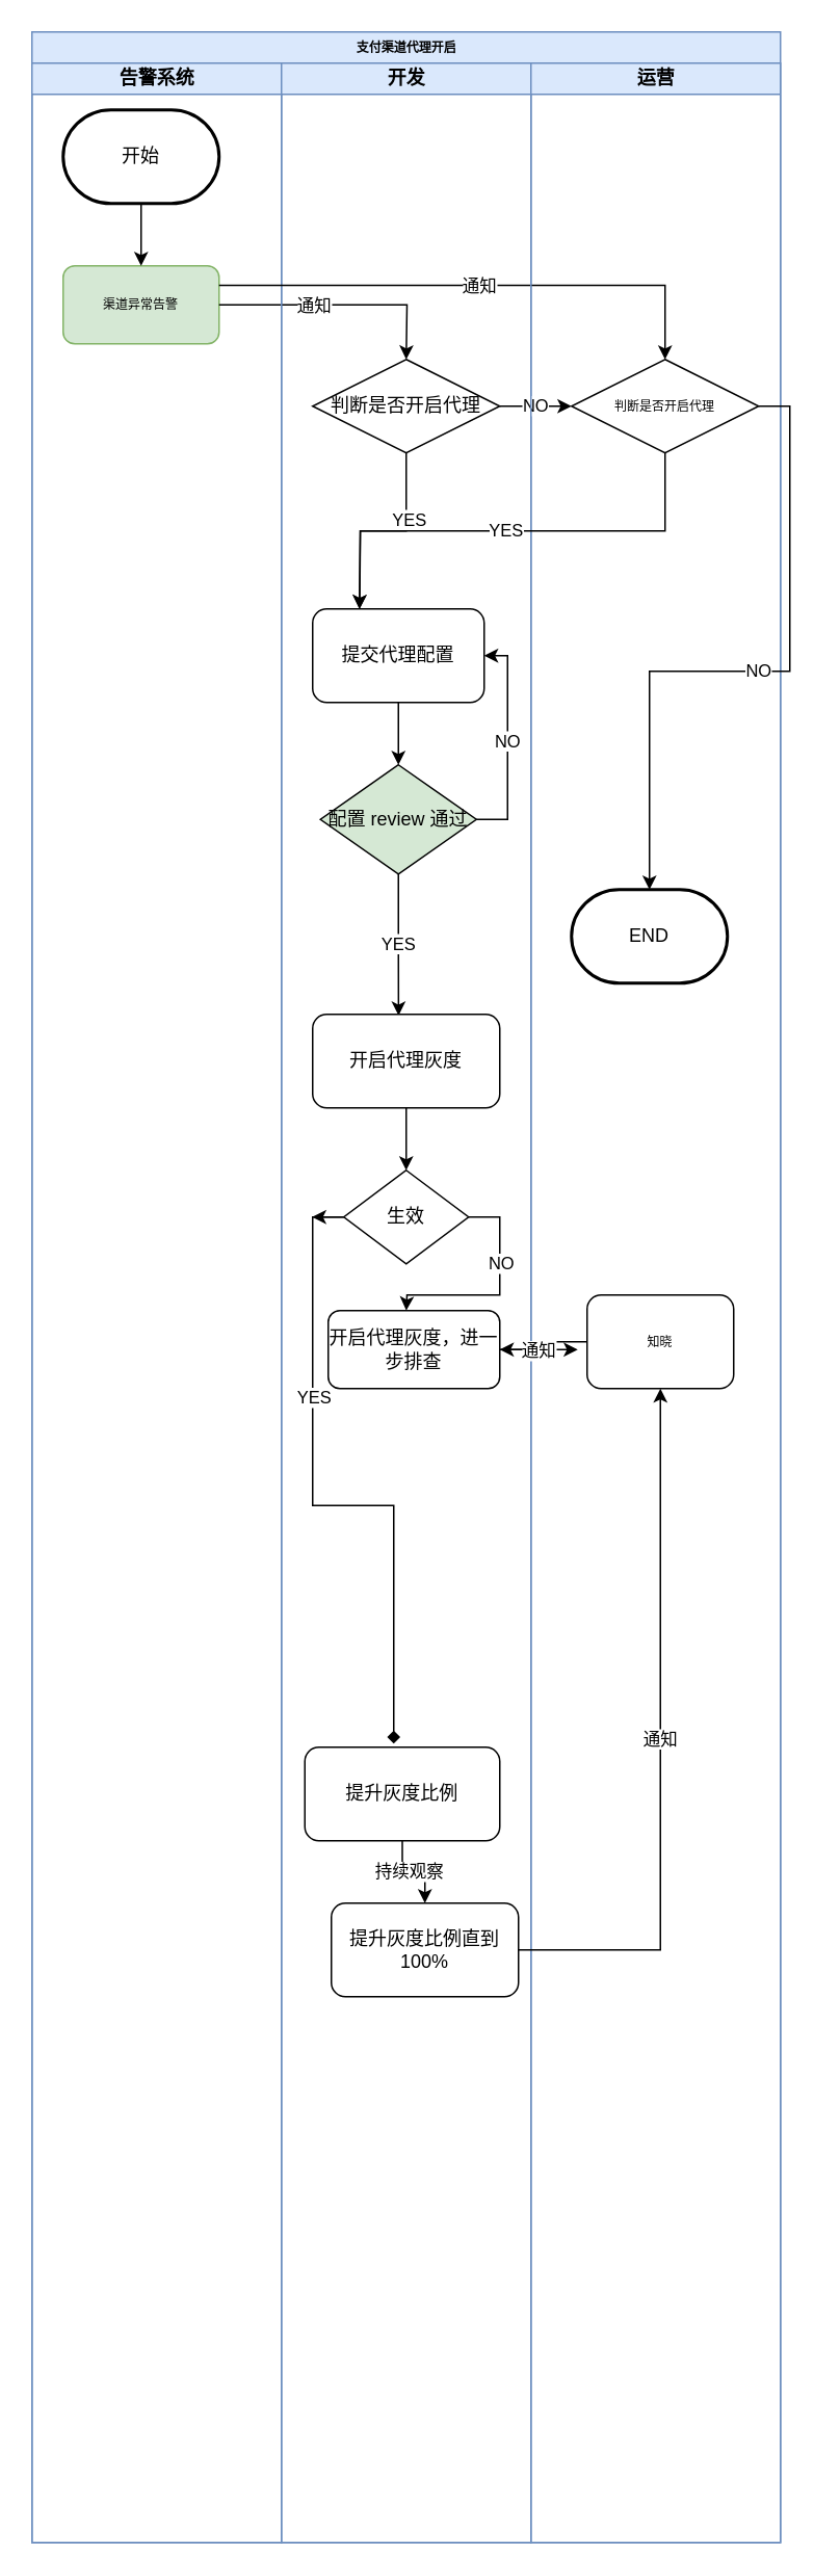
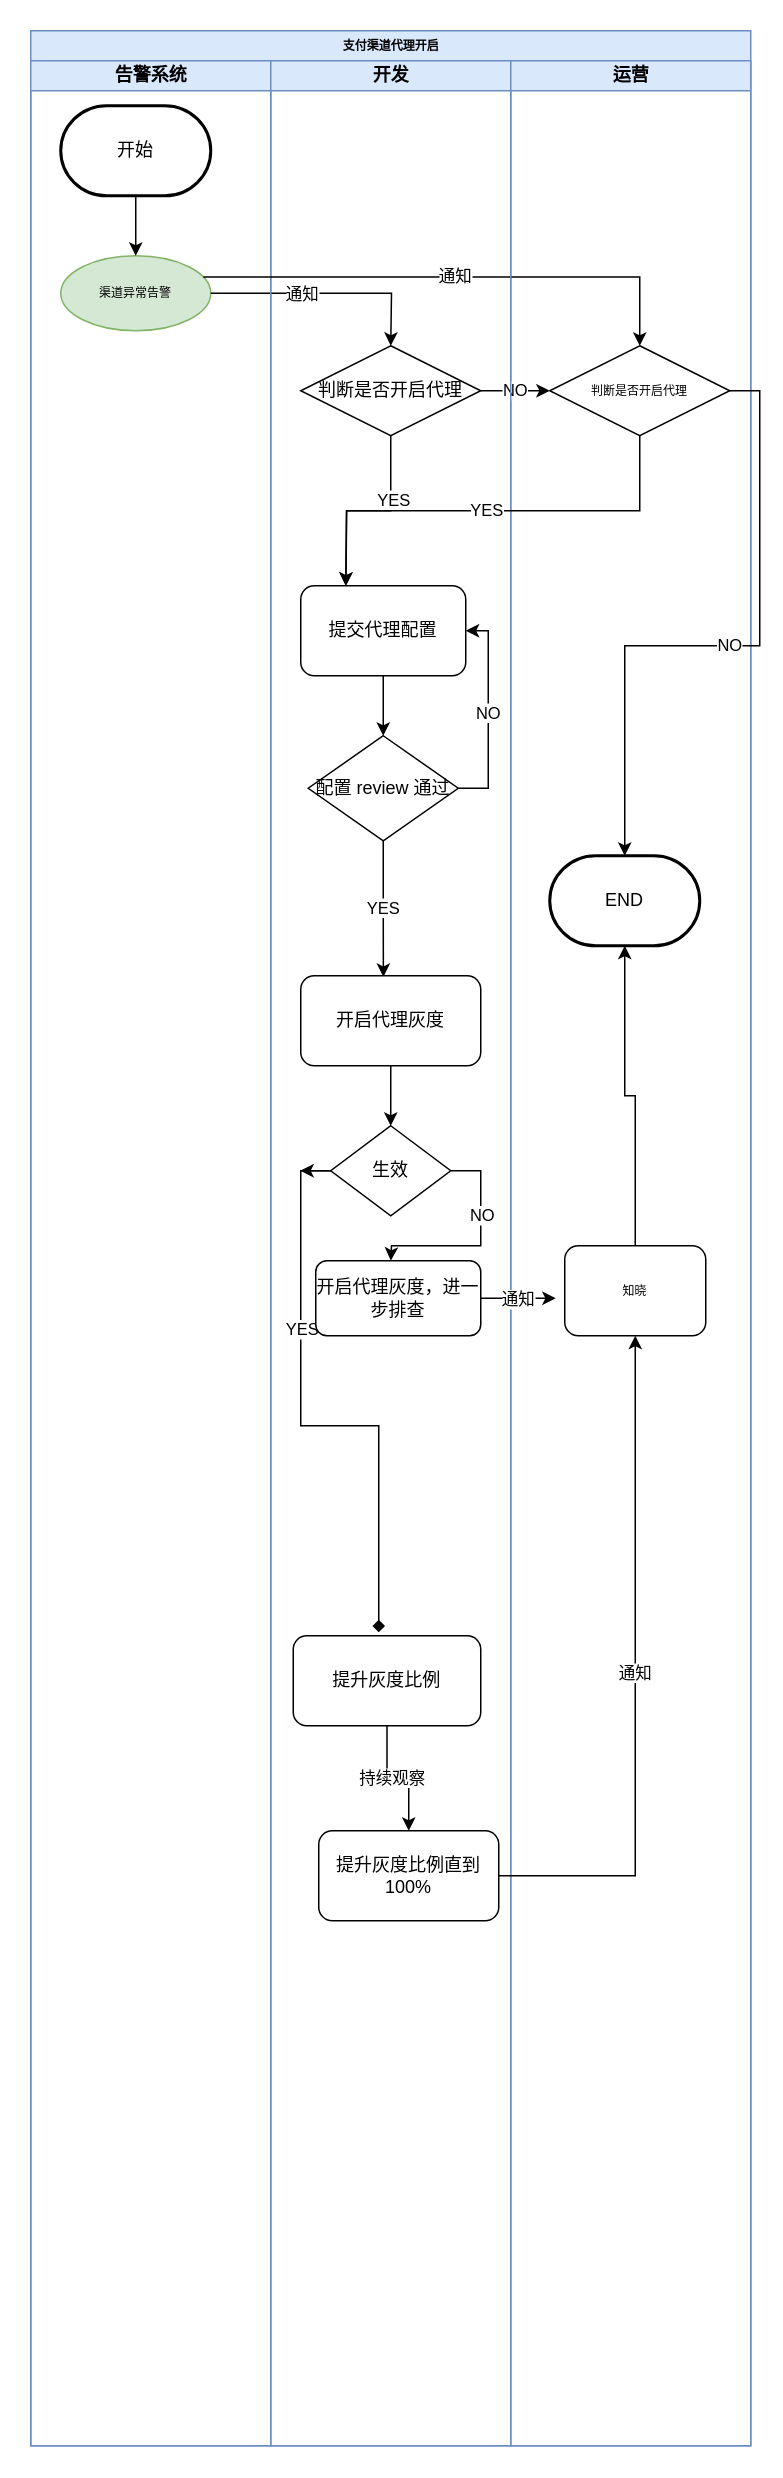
  <mxCell id="0" />
  <mxCell id="1" parent="0" />
  <mxCell id="2" value="&lt;span style=&quot;font-size: 8px;&quot;&gt;支付渠道代理开启&lt;/span&gt;" style="swimlane;html=1;childLayout=stackLayout;startSize=20;rounded=0;shadow=0;labelBackgroundColor=none;strokeWidth=1;fontFamily=Verdana;fontSize=8;align=center;fillColor=#dae8fc;strokeColor=#6c8ebf;" parent="1" vertex="1"><mxGeometry x="20" y="20" width="480" height="1610" as="geometry" /></mxCell>
  <mxCell id="3" value="告警系统" style="swimlane;html=1;startSize=20;fillColor=#dae8fc;strokeColor=#6c8ebf;" parent="2" vertex="1"><mxGeometry y="20" width="160" height="1590" as="geometry" /></mxCell>
- <mxCell id="4" value="渠道异常告警" style="rounded=1;whiteSpace=wrap;html=1;shadow=0;labelBackgroundColor=none;strokeWidth=1;fontFamily=Verdana;fontSize=8;align=center;fillColor=#d5e8d4;strokeColor=#82b366;" parent="3" vertex="1"><mxGeometry x="20" y="130" width="100" height="50" as="geometry" /></mxCell>
+ <mxCell id="4" value="渠道异常告警" style="ellipse;whiteSpace=wrap;html=1;shadow=0;labelBackgroundColor=none;strokeWidth=1;fontFamily=Verdana;fontSize=8;align=center;fillColor=#d5e8d4;strokeColor=#82b366;" parent="3" vertex="1"><mxGeometry x="20" y="130" width="100" height="50" as="geometry" /></mxCell>
  <mxCell id="5" style="edgeStyle=orthogonalEdgeStyle;rounded=0;orthogonalLoop=1;jettySize=auto;html=1;entryX=0.5;entryY=0;entryDx=0;entryDy=0;shadow=0;" edge="1" parent="3" source="6" target="4"><mxGeometry relative="1" as="geometry" /></mxCell>
  <mxCell id="6" value="开始" style="strokeWidth=2;html=1;shape=mxgraph.flowchart.terminator;whiteSpace=wrap;" vertex="1" parent="3"><mxGeometry x="20" y="30" width="100" height="60" as="geometry" /></mxCell>
  <mxCell id="7" style="edgeStyle=orthogonalEdgeStyle;rounded=0;orthogonalLoop=1;jettySize=auto;html=1;exitX=1;exitY=0.5;exitDx=0;exitDy=0;shadow=0;" edge="1" parent="2" source="4"><mxGeometry relative="1" as="geometry"><mxPoint x="240" y="210" as="targetPoint" /></mxGeometry></mxCell>
  <mxCell id="8" value="通知" style="edgeLabel;html=1;align=center;verticalAlign=middle;resizable=0;points=[];" vertex="1" connectable="0" parent="7"><mxGeometry x="-0.226" relative="1" as="geometry"><mxPoint as="offset" /></mxGeometry></mxCell>
  <mxCell id="9" value="开发" style="swimlane;html=1;startSize=20;fillColor=#dae8fc;strokeColor=#6c8ebf;" parent="2" vertex="1"><mxGeometry x="160" y="20" width="160" height="1590" as="geometry" /></mxCell>
  <mxCell id="10" value="判断是否开启代理" style="rhombus;whiteSpace=wrap;html=1;" vertex="1" parent="9"><mxGeometry x="20" y="190" width="120" height="60" as="geometry" /></mxCell>
  <mxCell id="11" style="edgeStyle=orthogonalEdgeStyle;rounded=0;orthogonalLoop=1;jettySize=auto;html=1;exitX=0.5;exitY=1;exitDx=0;exitDy=0;entryX=0.5;entryY=0;entryDx=0;entryDy=0;shadow=0;" edge="1" parent="9" source="12" target="15"><mxGeometry relative="1" as="geometry" /></mxCell>
  <mxCell id="12" value="提交代理配置" style="rounded=1;whiteSpace=wrap;html=1;" vertex="1" parent="9"><mxGeometry x="20" y="350" width="110" height="60" as="geometry" /></mxCell>
  <mxCell id="13" value="NO" style="edgeStyle=orthogonalEdgeStyle;rounded=0;orthogonalLoop=1;jettySize=auto;html=1;exitX=1;exitY=0.5;exitDx=0;exitDy=0;entryX=1;entryY=0.5;entryDx=0;entryDy=0;shadow=0;" edge="1" parent="9" source="15" target="12"><mxGeometry relative="1" as="geometry" /></mxCell>
  <mxCell id="14" value="YES" style="edgeStyle=orthogonalEdgeStyle;rounded=0;orthogonalLoop=1;jettySize=auto;html=1;exitX=0.5;exitY=1;exitDx=0;exitDy=0;entryX=0.459;entryY=0.013;entryDx=0;entryDy=0;entryPerimeter=0;shadow=0;" edge="1" parent="9" source="15" target="17"><mxGeometry relative="1" as="geometry" /></mxCell>
- <mxCell id="15" value="配置 review 通过" style="rhombus;whiteSpace=wrap;html=1;fillColor=#d5e8d4;" vertex="1" parent="9"><mxGeometry x="25" y="450" width="100" height="70" as="geometry" /></mxCell>
+ <mxCell id="15" value="配置 review 通过" style="rhombus;whiteSpace=wrap;html=1;" vertex="1" parent="9"><mxGeometry x="25" y="450" width="100" height="70" as="geometry" /></mxCell>
  <mxCell id="16" style="edgeStyle=orthogonalEdgeStyle;rounded=0;orthogonalLoop=1;jettySize=auto;html=1;entryX=0.5;entryY=0;entryDx=0;entryDy=0;shadow=0;" edge="1" parent="9" source="17" target="20"><mxGeometry relative="1" as="geometry" /></mxCell>
  <mxCell id="17" value="开启代理灰度" style="rounded=1;whiteSpace=wrap;html=1;" vertex="1" parent="9"><mxGeometry x="20" y="610" width="120" height="60" as="geometry" /></mxCell>
  <mxCell id="18" style="edgeStyle=orthogonalEdgeStyle;rounded=0;orthogonalLoop=1;jettySize=auto;html=1;exitX=0;exitY=0.5;exitDx=0;exitDy=0;shadow=0;entryX=0.456;entryY=-0.038;entryDx=0;entryDy=0;entryPerimeter=0;endArrow=diamond;" edge="1" parent="9" source="20" target="23"><mxGeometry relative="1" as="geometry"><mxPoint x="70" y="880" as="targetPoint" /></mxGeometry></mxCell>
  <mxCell id="19" value="YES" style="edgeLabel;html=1;align=center;verticalAlign=middle;resizable=0;points=[];" vertex="1" connectable="0" parent="18"><mxGeometry x="-0.339" relative="1" as="geometry"><mxPoint as="offset" /></mxGeometry></mxCell>
  <mxCell id="20" value="生效" style="rhombus;whiteSpace=wrap;html=1;" vertex="1" parent="9"><mxGeometry x="40" y="710" width="80" height="60" as="geometry" /></mxCell>
  <mxCell id="21" style="edgeStyle=orthogonalEdgeStyle;rounded=0;orthogonalLoop=1;jettySize=auto;html=1;exitX=0.5;exitY=1;exitDx=0;exitDy=0;shadow=0;" edge="1" parent="9" source="23" target="25"><mxGeometry relative="1" as="geometry" /></mxCell>
  <mxCell id="22" value="持续观察" style="edgeLabel;html=1;align=center;verticalAlign=middle;resizable=0;points=[];" vertex="1" connectable="0" parent="21"><mxGeometry x="-0.101" y="1" relative="1" as="geometry"><mxPoint as="offset" /></mxGeometry></mxCell>
- <mxCell id="23" value="提升灰度比例" style="rounded=1;whiteSpace=wrap;html=1;" vertex="1" parent="9"><mxGeometry x="15" y="1080" width="125" height="60" as="geometry" /></mxCell>
+ <mxCell id="23" value="提升灰度比例" style="rounded=1;whiteSpace=wrap;html=1;" vertex="1" parent="9"><mxGeometry x="15" y="1050" width="125" height="60" as="geometry" /></mxCell>
  <mxCell id="24" value="开启代理灰度，进一步排查" style="rounded=1;whiteSpace=wrap;html=1;" vertex="1" parent="9"><mxGeometry x="30" y="800" width="110" height="50" as="geometry" /></mxCell>
  <mxCell id="25" value="提升灰度比例直到100%" style="rounded=1;whiteSpace=wrap;html=1;" vertex="1" parent="9"><mxGeometry x="32" y="1180" width="120" height="60" as="geometry" /></mxCell>
  <mxCell id="26" value="NO" style="edgeStyle=orthogonalEdgeStyle;rounded=0;orthogonalLoop=1;jettySize=auto;html=1;exitX=1;exitY=0.5;exitDx=0;exitDy=0;entryX=0;entryY=0.5;entryDx=0;entryDy=0;shadow=0;" edge="1" parent="2" source="10" target="32"><mxGeometry relative="1" as="geometry" /></mxCell>
  <mxCell id="27" value="通知" style="edgeStyle=orthogonalEdgeStyle;rounded=0;orthogonalLoop=1;jettySize=auto;html=1;exitX=1;exitY=0.25;exitDx=0;exitDy=0;entryX=0.5;entryY=0;entryDx=0;entryDy=0;shadow=0;" edge="1" parent="2" source="4" target="32"><mxGeometry relative="1" as="geometry" /></mxCell>
  <mxCell id="28" style="edgeStyle=orthogonalEdgeStyle;rounded=0;orthogonalLoop=1;jettySize=auto;html=1;exitX=1;exitY=0.5;exitDx=0;exitDy=0;shadow=0;" edge="1" parent="2" source="20"><mxGeometry relative="1" as="geometry"><mxPoint x="240" y="820" as="targetPoint" /></mxGeometry></mxCell>
  <mxCell id="29" value="NO" style="edgeLabel;html=1;align=center;verticalAlign=middle;resizable=0;points=[];" vertex="1" connectable="0" parent="28"><mxGeometry x="-0.219" y="2" relative="1" as="geometry"><mxPoint x="-2" y="-5" as="offset" /></mxGeometry></mxCell>
  <mxCell id="30" value="运营" style="swimlane;html=1;startSize=20;fillColor=#dae8fc;strokeColor=#6c8ebf;" vertex="1" parent="2"><mxGeometry x="320" y="20" width="160" height="1590" as="geometry" /></mxCell>
  <mxCell id="31" value="NO" style="edgeStyle=orthogonalEdgeStyle;rounded=0;orthogonalLoop=1;jettySize=auto;html=1;exitX=1;exitY=0.5;exitDx=0;exitDy=0;shadow=0;" edge="1" parent="30" source="32" target="35"><mxGeometry relative="1" as="geometry" /></mxCell>
  <mxCell id="32" value="判断是否开启代理" style="rhombus;whiteSpace=wrap;html=1;shadow=0;fontFamily=Verdana;fontSize=8;fontColor=default;align=center;strokeColor=default;strokeWidth=1;fillColor=default;" vertex="1" parent="30"><mxGeometry x="26" y="190" width="120" height="60" as="geometry" /></mxCell>
- <mxCell id="33" style="edgeStyle=orthogonalEdgeStyle;rounded=0;orthogonalLoop=1;jettySize=auto;html=1;shadow=0;" edge="1" parent="30" source="34" target="24"><mxGeometry relative="1" as="geometry" /></mxCell>
+ <mxCell id="33" style="edgeStyle=orthogonalEdgeStyle;rounded=0;orthogonalLoop=1;jettySize=auto;html=1;entryX=0.5;entryY=1;entryDx=0;entryDy=0;entryPerimeter=0;shadow=0;" edge="1" parent="30" source="34" target="35"><mxGeometry relative="1" as="geometry" /></mxCell>
  <mxCell id="34" value="知晓" style="rounded=1;whiteSpace=wrap;html=1;shadow=0;labelBackgroundColor=none;strokeWidth=1;fontFamily=Verdana;fontSize=8;align=center;" vertex="1" parent="30"><mxGeometry x="36" y="790" width="94" height="60" as="geometry" /></mxCell>
  <mxCell id="35" value="END" style="strokeWidth=2;html=1;shape=mxgraph.flowchart.terminator;whiteSpace=wrap;" vertex="1" parent="30"><mxGeometry x="26" y="530" width="100" height="60" as="geometry" /></mxCell>
  <mxCell id="36" value="通知" style="edgeStyle=orthogonalEdgeStyle;rounded=0;orthogonalLoop=1;jettySize=auto;html=1;exitX=1;exitY=0.5;exitDx=0;exitDy=0;entryX=0.5;entryY=1;entryDx=0;entryDy=0;shadow=0;" edge="1" parent="2" source="25" target="34"><mxGeometry relative="1" as="geometry" /></mxCell>
  <mxCell id="37" style="edgeStyle=orthogonalEdgeStyle;rounded=0;orthogonalLoop=1;jettySize=auto;html=1;exitX=0.5;exitY=1;exitDx=0;exitDy=0;shadow=0;" edge="1" parent="1" source="10"><mxGeometry relative="1" as="geometry"><mxPoint x="230.13" y="390" as="targetPoint" /></mxGeometry></mxCell>
  <mxCell id="38" value="YES" style="edgeLabel;html=1;align=center;verticalAlign=middle;resizable=0;points=[];" vertex="1" connectable="0" parent="37"><mxGeometry x="-0.345" y="1" relative="1" as="geometry"><mxPoint as="offset" /></mxGeometry></mxCell>
  <mxCell id="39" style="edgeStyle=orthogonalEdgeStyle;rounded=0;orthogonalLoop=1;jettySize=auto;html=1;exitX=0.5;exitY=1;exitDx=0;exitDy=0;shadow=0;" edge="1" parent="1" source="32"><mxGeometry relative="1" as="geometry"><mxPoint x="230" y="390" as="targetPoint" /></mxGeometry></mxCell>
  <mxCell id="40" value="YES" style="edgeLabel;html=1;align=center;verticalAlign=middle;resizable=0;points=[];" vertex="1" connectable="0" parent="39"><mxGeometry x="0.139" y="-1" relative="1" as="geometry"><mxPoint x="15" as="offset" /></mxGeometry></mxCell>
  <mxCell id="41" style="edgeStyle=orthogonalEdgeStyle;rounded=0;orthogonalLoop=1;jettySize=auto;html=1;shadow=0;" edge="1" parent="1" source="24"><mxGeometry relative="1" as="geometry"><mxPoint x="370" y="865" as="targetPoint" /></mxGeometry></mxCell>
  <mxCell id="42" value="通知" style="edgeLabel;html=1;align=center;verticalAlign=middle;resizable=0;points=[];" vertex="1" connectable="0" parent="41"><mxGeometry x="0.003" y="-1" relative="1" as="geometry"><mxPoint as="offset" /></mxGeometry></mxCell>
  <mxCell id="43" style="edgeStyle=orthogonalEdgeStyle;rounded=0;orthogonalLoop=1;jettySize=auto;html=1;exitX=0;exitY=0.5;exitDx=0;exitDy=0;shadow=0;" edge="1" parent="1" source="20"><mxGeometry relative="1" as="geometry"><mxPoint x="199.692" y="780" as="targetPoint" /></mxGeometry></mxCell>
